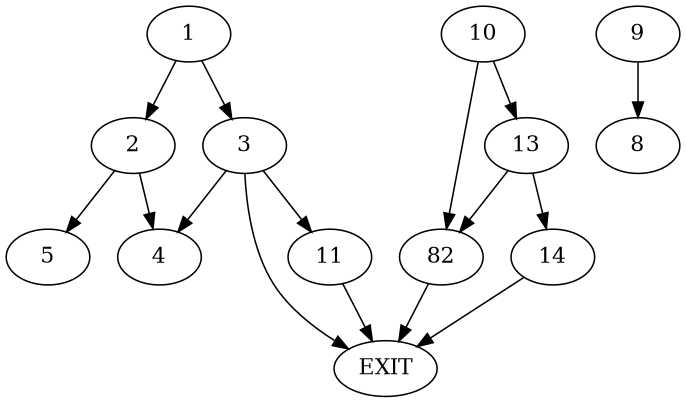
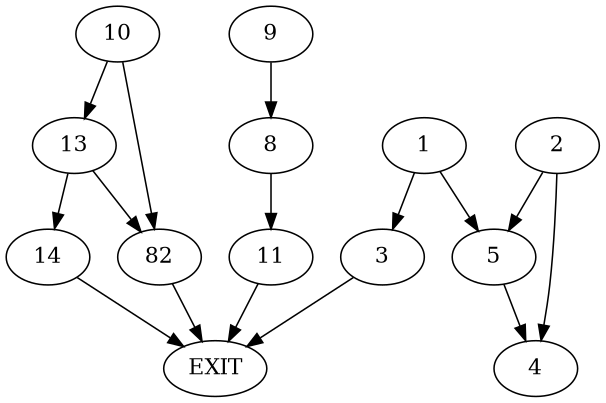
  digraph {
    fontname="DejaVu Serif"
    node [fontname="DejaVu Serif"]
    edge [fontname="DejaVu Serif"]
    1
    2
    3
    n4 [label=EXIT]
    4
    5
    8
    11
    9
    n10 [label=82]
    10
    13
    14
-   1 -> 2
+   1 -> 5
    1 -> 3
    2 -> 4
    2 -> 5
    3 -> n4
-   3 -> 4
-   3 -> 11
+   5 -> 4
+   8 -> 11
    11 -> n4
    9 -> 8
    n10 -> n4
    10 -> n10
    10 -> 13
    13 -> n10
    13 -> 14
    14 -> n4
  }
